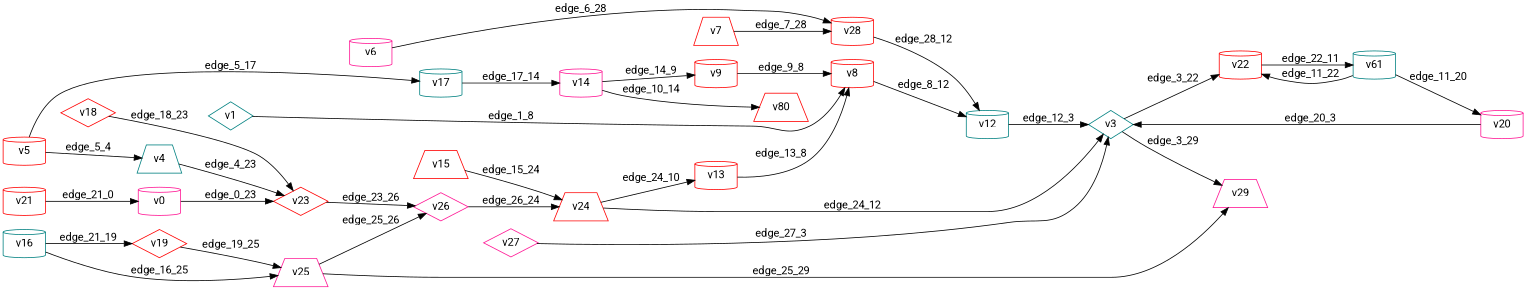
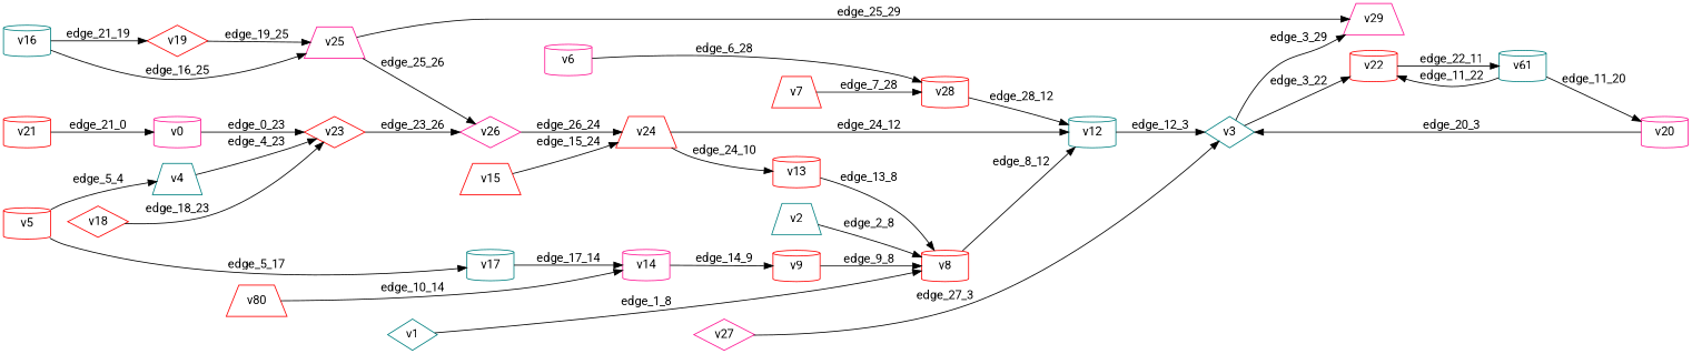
  digraph {
    fontname=Roboto
    rankdir=LR
    node [color=red fontname=Roboto player=1 shape=cylinder]
    edge [fontname=Roboto]
    v0 [color=deeppink]
    v23 [player=-1 shape=diamond]
    v26 [color=deeppink shape=diamond]
    v1 [color=teal shape=diamond]
    v8 [player=-1]
    v12 [color=teal]
+   v2 [color=teal player=0 shape=trapezium]
    v3 [color=teal player=-1 shape=diamond]
    v22
    v29 [color=deeppink shape=trapezium]
    n11 [color=teal label=v61 player=-1]
    v4 [color=teal player=0 shape=trapezium]
    v5 [player=-1]
    v17 [color=teal player=0]
    v14 [color=deeppink player=-1]
    v6 [color=deeppink player=0]
    v28 [player=-1]
    v7 [player=0 shape=trapezium]
    v9
    n20 [label=v80 shape=trapezium]
    v20 [color=deeppink player=0]
    v13 [player=0]
    v15 [player=0 shape=trapezium]
    v24 [player=-1 shape=trapezium]
    v16 [color=teal player=0]
    v25 [color=deeppink player=-1 shape=trapezium]
    v19 [player=0 shape=diamond]
    v18 [shape=diamond]
    v21 [player=-1]
    v27 [color=deeppink shape=diamond]
    v0 -> v23 [discount=0.611719 label=edge_0_23 weight=7.878106]
    v23 -> v26 [label=edge_23_26 probability=1.000000]
    v26 -> v24 [discount=0.247287 label=edge_26_24 weight=7.422219]
    v1 -> v8 [discount=0.136439 label=edge_1_8 weight=-8.766159]
    v8 -> v12 [label=edge_8_12 probability=1.000000]
    v12 -> v3 [discount=0.306964 label=edge_12_3 weight=9.251186]
+   v2 -> v8 [discount=0.587278 label=edge_2_8 weight=2.656648]
    v3 -> v22 [label=edge_3_22 probability=0.463247]
    v3 -> v29 [label=edge_3_29 probability=0.536753]
    v22 -> n11 [discount=0.348987 label=edge_22_11 weight=6.047050]
    n11 -> v22 [label=edge_11_22 probability=0.465706]
    n11 -> v20 [label=edge_11_20 probability=0.534294]
    v4 -> v23 [discount=0.540660 label=edge_4_23 weight=3.434866]
    v5 -> v4 [label=edge_5_4 probability=0.365035]
    v5 -> v17 [label=edge_5_17 probability=0.634965]
    v17 -> v14 [discount=0.319458 label=edge_17_14 weight=4.959585]
    v14 -> v9 [label=edge_14_9 probability=1.000000]
    v6 -> v28 [discount=0.243228 label=edge_6_28 weight=-3.980516]
    v28 -> v12 [label=edge_28_12 probability=1.000000]
    v7 -> v28 [discount=0.693236 label=edge_7_28 weight=2.216297]
    v9 -> v8 [discount=0.249495 label=edge_9_8 weight=5.758830]
-   v14 -> n20 [discount=0.463217 label=edge_10_14 weight=-2.439587]
+   n20 -> v14 [discount=0.463217 label=edge_10_14 weight=-2.439587]
    v20 -> v3 [discount=0.584680 label=edge_20_3 weight=4.342400]
    v13 -> v8 [discount=0.368058 label=edge_13_8 weight=-9.179513]
    v15 -> v24 [discount=0.590789 label=edge_15_24 weight=6.075827]
-   v24 -> v3 [label=edge_24_12 probability=0.626614]
+   v24 -> v12 [label=edge_24_12 probability=0.626614]
    v24 -> v13 [label=edge_24_10 probability=0.373386]
    v16 -> v25 [discount=0.210060 label=edge_16_25 weight=-3.685615]
    v16 -> v19 [label=edge_21_19 probability=0.578105]
    v25 -> v26 [label=edge_25_26 probability=0.600484]
    v25 -> v29 [label=edge_25_29 probability=0.399516]
    v19 -> v25 [discount=0.851794 label=edge_19_25 weight=-8.034186]
    v18 -> v23 [discount=0.766085 label=edge_18_23 weight=-6.257118]
    v21 -> v0 [label=edge_21_0 probability=0.421895]
    v27 -> v3 [discount=0.655447 label=edge_27_3 weight=-5.575638]
  }
